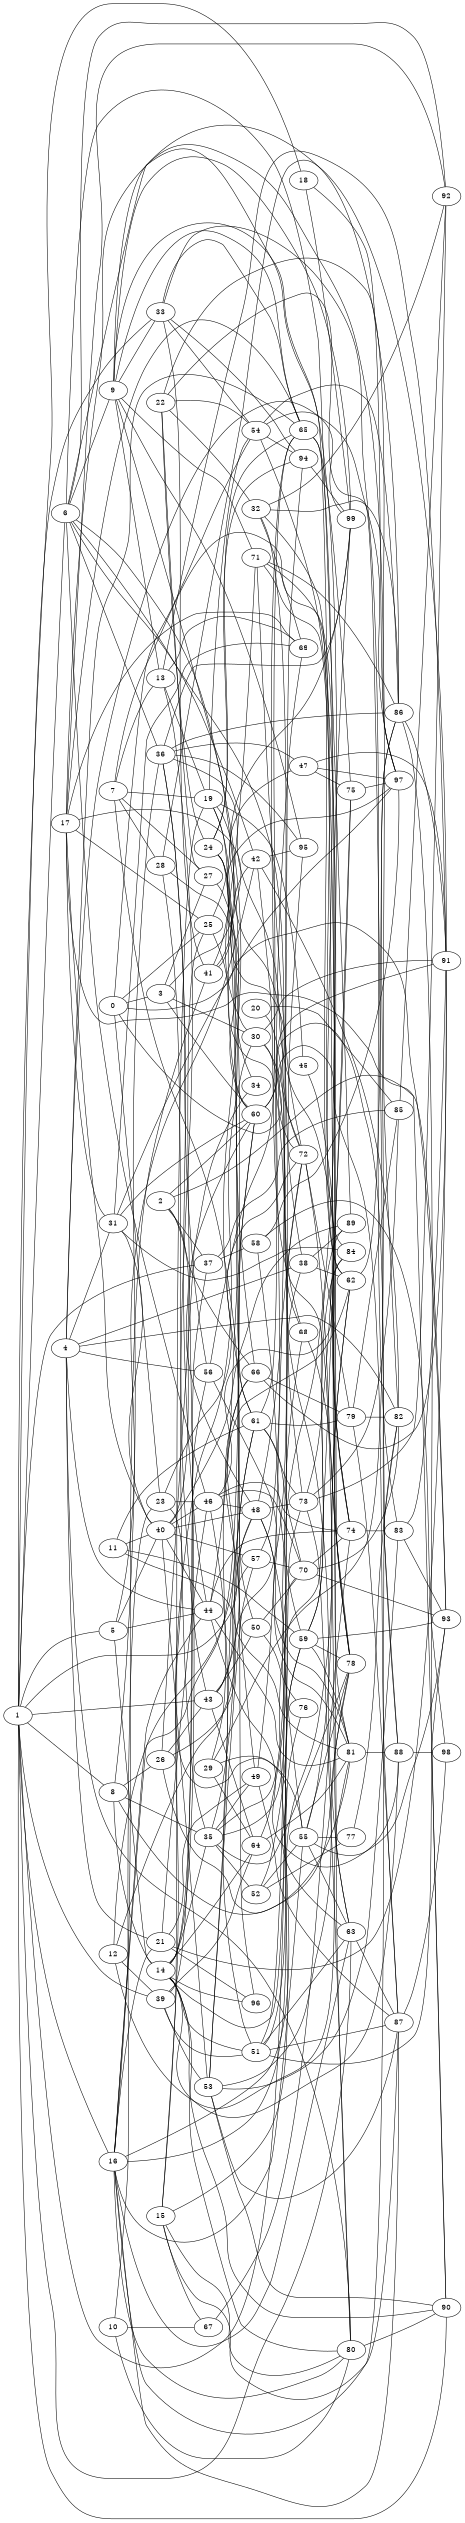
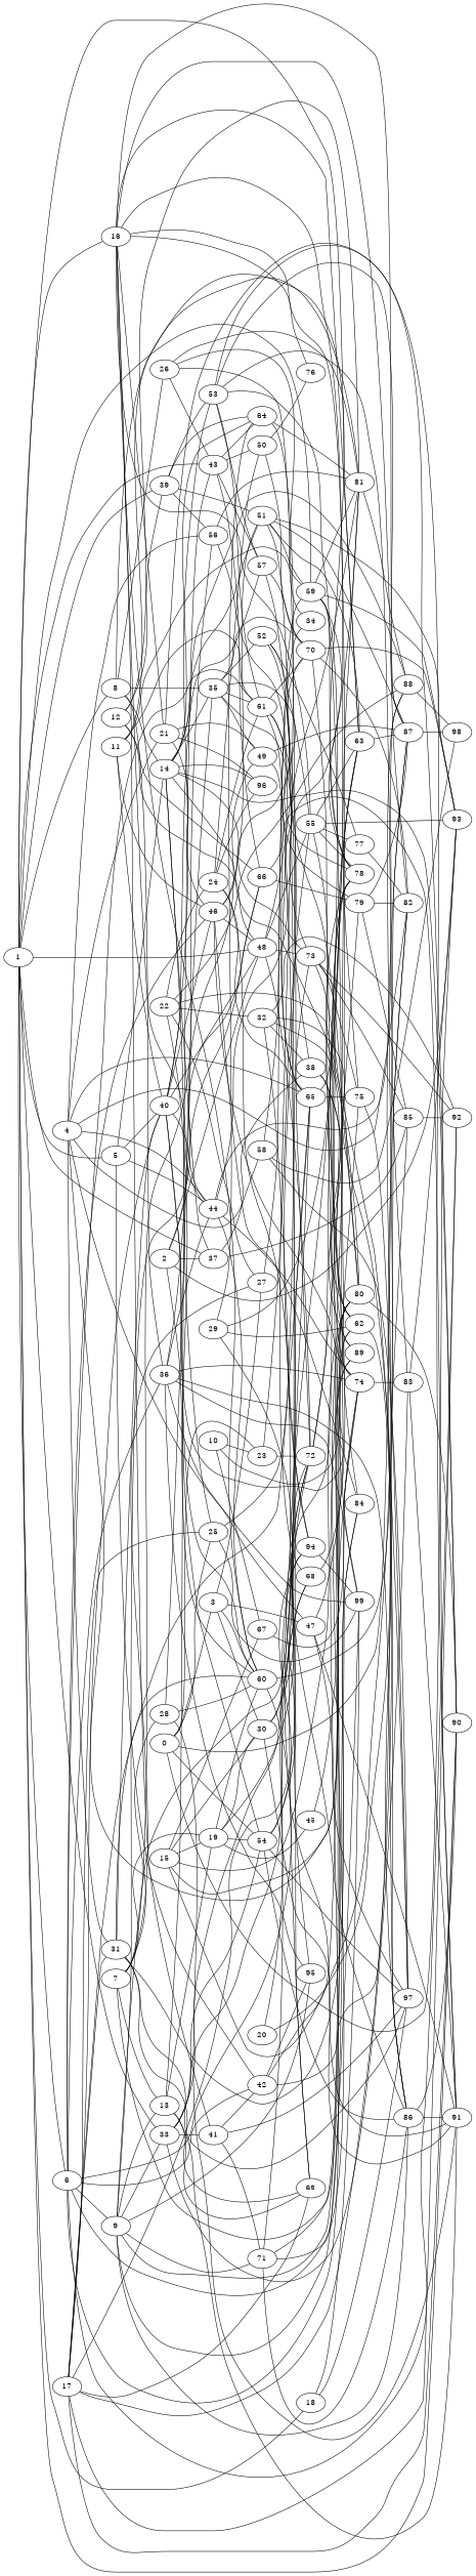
  strict graph {
    rankdir=LR
    edge [is_available=True prob=1.0]
    0
    3
    23
    25
    54
    87
    93
    60
    27
    30
    47
    46
    55
    72
    99
    73
    78
    86
    97
    94
    98
    1
    5
    6
    8
    16
    18
    33
    37
    39
    43
    48
    59
    63
    90
    44
    14
    40
    42
    80
    9
    36
    61
    68
    89
    92
    26
    35
    21
    82
    41
    75
    76
    65
    83
    85
    58
    56
    51
    64
    53
    66
    50
    57
    81
    84
    2
    91
    88
    79
    34
    4
    31
    38
    49
    96
    69
    62
    74
    95
    13
    71
    70
    7
    19
    28
    45
    52
    10
    67
    11
    12
    15
    77
    17
    20
    22
    24
    32
    29
    0 -- 3
    0 -- 23
    0 -- 25 [prob=0.703533229161]
    0 -- 54 [prob=0.103404920814]
    0 -- 87 [prob=0.450209398946]
    0 -- 93 [prob=0.263504770078]
    3 -- 60 [prob=0.293942735539]
    3 -- 27
    3 -- 30
    3 -- 47
-   23 -- 46 [prob=0.516105100331]
+   11 -- 46 [prob=0.516105100331]
    23 -- 55 [prob=0.161072976923]
    23 -- 72 [prob=0.270238228949]
    25 -- 99 [prob=0.733527697838]
    25 -- 73 [prob=0.77820633719]
    54 -- 78 [prob=0.177770195163]
    54 -- 86 [prob=0.536114287376]
    54 -- 97 [prob=0.560927285621]
    54 -- 94 [prob=0.388527017165]
    87 -- 98 [prob=0.3598017266]
    60 -- 91 [prob=0.650038941095]
    60 -- 88
    27 -- 34 [prob=0.404043314688]
    30 -- 72 [prob=0.970123252539]
    30 -- 63
    30 -- 91 [prob=0.849178534809]
    47 -- 97 [prob=0.169135733886]
    47 -- 75 [prob=0.998867646933]
    47 -- 91
    46 -- 48 [prob=0.342410045271]
    46 -- 51 [prob=0.766855178574]
    46 -- 84 [prob=0.468229833653]
    46 -- 74 [prob=0.587462220867]
    46 -- 70 [prob=0.0984753664559]
    55 -- 93
    55 -- 78 [prob=0.893268214221]
    55 -- 63 [prob=0.562751849341]
    55 -- 62
    55 -- 77 [prob=0.73286020755]
    72 -- 78 [prob=0.547490690439]
    72 -- 79 [prob=0.40527672013]
    73 -- 80 [prob=0.290819213916]
    73 -- 92
    73 -- 75 [prob=0.325076899372]
    73 -- 85
    86 -- 90 [prob=0.848024679153]
    86 -- 91 [prob=0.492452503827]
    94 -- 99 [prob=0.363526483359]
    1 -- 5
    1 -- 6 [prob=0.29050645385]
    1 -- 8 [prob=0.0475054258035]
    1 -- 16
    1 -- 18 [prob=0.302661225393]
    1 -- 33 [prob=0.80784472906]
    1 -- 37 [prob=0.0483812815569]
    1 -- 39 [prob=0.0345647801882]
    1 -- 43
    1 -- 48 [prob=0.925348639955]
    1 -- 59 [prob=0.75145173398]
    1 -- 63 [prob=0.747361793057]
    1 -- 90 [prob=0.966122828307]
    5 -- 44 [prob=0.102118069186]
    5 -- 14 [prob=0.389306152137]
    5 -- 40
    5 -- 42 [prob=0.521363904463]
    6 -- 46 [prob=0.955072170754]
    6 -- 42 [prob=0.969130589404]
    6 -- 80 [prob=0.884345933167]
    6 -- 9 [prob=0.0122197720702]
    6 -- 36
    6 -- 61 [prob=0.382314440156]
    6 -- 68 [prob=0.965909445618]
    6 -- 89 [prob=0.137492768934]
    6 -- 92 [prob=0.905262087153]
    8 -- 78 [prob=0.452714623975]
    8 -- 14 [prob=0.41008442334]
    8 -- 36
    8 -- 26 [prob=0.880570479785]
    8 -- 35 [prob=0.476248493991]
    16 -- 87 [prob=0.272218800894]
    16 -- 60
    16 -- 55
    16 -- 63 [prob=0.760518209872]
    16 -- 44
    16 -- 80 [prob=0.389741742604]
    16 -- 21 [prob=0.0266928777102]
    16 -- 82 [prob=0.212082515314]
    16 -- 41 [prob=0.773268071682]
    16 -- 75 [prob=0.60344368582]
    16 -- 76 [prob=0.136620259389]
    18 -- 99
    18 -- 97 [prob=0.411092761214]
    33 -- 54 [prob=0.0268859569807]
    33 -- 94 [prob=0.844583570975]
    33 -- 41 [prob=0.820186819728]
    33 -- 65 [prob=0.961718207715]
    33 -- 83 [prob=0.93596067079]
    37 -- 85
    37 -- 58 [prob=0.452163212435]
    39 -- 56 [prob=0.0243305583668]
    39 -- 51 [prob=0.380894180031]
    39 -- 64 [prob=0.614898493807]
    39 -- 53
    43 -- 64 [prob=0.167262274741]
    43 -- 66 [prob=0.392418575691]
    43 -- 50 [prob=0.270102639099]
    43 -- 57
    48 -- 55 [prob=0.704616465299]
    48 -- 72
    48 -- 73 [prob=0.171901935828]
    48 -- 81 [prob=0.355882771273]
    59 -- 93 [prob=0.726544710377]
    59 -- 78
    59 -- 89 [prob=0.86632149572]
    59 -- 81 [prob=0.876650644325]
    59 -- 84
    63 -- 87 [prob=0.19335222629]
    44 -- 60 [prob=0.0766400872307]
    44 -- 81 [prob=0.0917777844034]
    44 -- 88 [prob=0.426637435428]
    44 -- 74 [prob=0.737763169539]
    14 -- 25 [prob=0.141382106643]
    14 -- 73
    14 -- 37 [prob=0.805657388909]
    14 -- 90
    14 -- 80 [prob=0.85933399398]
    14 -- 35
    14 -- 51
    14 -- 64
    14 -- 88 [prob=0.366163839345]
    14 -- 96
    40 -- 60
    40 -- 46
    40 -- 48 [prob=0.96254900958]
    40 -- 44 [prob=0.0537278644267]
    40 -- 89
    40 -- 53 [prob=0.415458433415]
    40 -- 57 [prob=0.971219778226]
    42 -- 63 [prob=0.0451062682494]
    42 -- 82 [prob=0.883027507436]
    42 -- 95 [prob=0.963045254904]
    80 -- 90 [prob=0.354309663843]
    9 -- 99 [prob=0.925658229424]
    9 -- 86 [prob=0.973513986274]
    9 -- 33 [prob=0.213493600309]
    9 -- 65
    9 -- 66
    9 -- 74 [prob=0.335339612369]
    9 -- 95
    9 -- 13 [prob=0.392236810986]
    9 -- 71 [prob=0.00136201863445]
    36 -- 47 [prob=0.166499235892]
    36 -- 99 [prob=0.768920357624]
    36 -- 86 [prob=0.220155982253]
    36 -- 44 [prob=0.400143188946]
    36 -- 56 [prob=0.852496025932]
    36 -- 74 [prob=0.653531096156]
    36 -- 95 [prob=0.231673134441]
    61 -- 73
    61 -- 65 [prob=0.0453760892543]
    61 -- 79 [prob=0.797338151767]
    61 -- 70 [prob=0.134377201145]
    68 -- 78 [prob=0.396905774662]
    26 -- 72 [prob=0.402873945176]
    26 -- 43 [prob=0.582240477959]
    26 -- 81 [prob=0.272586593336]
    26 -- 34 [prob=0.727054857226]
    35 -- 78
    35 -- 61 [prob=0.511341637265]
    35 -- 38 [prob=0.519074674852]
    35 -- 49 [prob=0.705597868023]
    35 -- 70 [prob=0.151955639903]
    35 -- 52 [prob=0.0873801641877]
    21 -- 46
    21 -- 91 [prob=0.325331885171]
    21 -- 49 [prob=0.72591781841]
    21 -- 96 [prob=0.95649550297]
    41 -- 97 [prob=0.300196385485]
    41 -- 42 [prob=0.262802247959]
    41 -- 71
    75 -- 97
    65 -- 75
    65 -- 81
    83 -- 93
    83 -- 91 [prob=0.752106343101]
    85 -- 92 [prob=0.216187356434]
    58 -- 97
    58 -- 98 [prob=0.729644011916]
    58 -- 59 [prob=0.716349693861]
    56 -- 65 [prob=0.00414402221216]
    56 -- 81
    51 -- 87 [prob=0.988319018854]
    51 -- 93
    51 -- 59 [prob=0.712037023692]
    51 -- 63
    51 -- 95 [prob=0.51939819288]
    64 -- 68 [prob=0.925347820071]
    64 -- 81
    53 -- 87 [prob=0.330850048274]
    53 -- 78 [prob=0.651982998224]
    53 -- 90
    53 -- 61 [prob=0.220277595001]
    53 -- 83 [prob=0.00302903083694]
    53 -- 57 [prob=0.0529895938391]
    66 -- 91 [prob=0.796289822512]
    66 -- 79 [prob=0.228263300521]
    50 -- 76 [prob=0.432845815318]
    50 -- 70 [prob=0.161772558879]
    57 -- 94 [prob=0.0912976127018]
    57 -- 70 [prob=0.462983599668]
    81 -- 88
    2 -- 93 [prob=0.712109679046]
    2 -- 60 [prob=0.386162837272]
    2 -- 37
    2 -- 48 [prob=0.896860651972]
    2 -- 66 [prob=0.404639090877]
    88 -- 98 [prob=0.129168360455]
    79 -- 87
    79 -- 82
    79 -- 85 [prob=0.666324638621]
    4 -- 99 [prob=0.957325604019]
    4 -- 44
    4 -- 80 [prob=0.441327898753]
    4 -- 21 [prob=0.965533309745]
    4 -- 82 [prob=0.87268958733]
    4 -- 65 [prob=0.667927980989]
    4 -- 56 [prob=0.429377445428]
    4 -- 31 [prob=0.788216621814]
    4 -- 38 [prob=0.706413253788]
    31 -- 60 [prob=0.896584950859]
    31 -- 97
    31 -- 40 [prob=0.455511420062]
    31 -- 84
    31 -- 69 [prob=0.376803727981]
    38 -- 89
    38 -- 62 [prob=0.34951981769]
    49 -- 87 [prob=0.739531256558]
    49 -- 69 [prob=0.446566917153]
    62 -- 86
    74 -- 83 [prob=0.795954887337]
    13 -- 43 [prob=0.629860096545]
    13 -- 91
    13 -- 69
    13 -- 19
    71 -- 72
    71 -- 78 [prob=0.54097440186]
    71 -- 86 [prob=0.599142171241]
    71 -- 84 [prob=0.639093684635]
    70 -- 93 [prob=0.280149989829]
    70 -- 82
    70 -- 74 [prob=0.936883594284]
    7 -- 27
    7 -- 49 [prob=0.17385757947]
    7 -- 62 [prob=0.928203031013]
    7 -- 13 [prob=0.87631139969]
    7 -- 19 [prob=0.978899297232]
    7 -- 28
    19 -- 54 [prob=0.637454486948]
    19 -- 60
    19 -- 30 [prob=0.884774784684]
    19 -- 72 [prob=0.898866111668]
    19 -- 45 [prob=0.74320035128]
    28 -- 60 [prob=0.852768545596]
    28 -- 35 [prob=0.898812688681]
    28 -- 91 [prob=0.532838026395]
    45 -- 74
    52 -- 55 [prob=0.875374863069]
    52 -- 99 [prob=0.722176196265]
    52 -- 77 [prob=0.190661070252]
    10 -- 23
    10 -- 80
    10 -- 67 [prob=0.539784325031]
    67 -- 74 [prob=0.618741158921]
    11 -- 59 [prob=0.189048562703]
    11 -- 40 [prob=0.324797825374]
    11 -- 61 [prob=0.834230824847]
    11 -- 81 [prob=0.830713264361]
    12 -- 39 [prob=0.350199278156]
    12 -- 48 [prob=0.606325937705]
    12 -- 66 [prob=0.70294771141]
    12 -- 81 [prob=0.297408432407]
    15 -- 87
    15 -- 30 [prob=0.111573606872]
    15 -- 80 [prob=0.883862641103]
    15 -- 62
    15 -- 19
    15 -- 67 [prob=0.398291727644]
    77 -- 82
    17 -- 25 [prob=0.0266794637477]
    17 -- 72 [prob=0.309116544153]
    17 -- 90 [prob=0.186532827428]
    17 -- 40 [prob=0.561602268889]
    17 -- 92
    17 -- 82
    17 -- 65 [prob=0.949734253943]
    17 -- 31 [prob=0.394064048497]
    17 -- 69 [prob=0.0904392804035]
    20 -- 68 [prob=0.566636426946]
    20 -- 85 [prob=0.0590174429163]
    22 -- 54 [prob=0.570344443289]
    22 -- 27 [prob=0.811807756389]
    22 -- 97 [prob=0.097704716003]
    22 -- 88 [prob=0.44286006238]
    22 -- 24 [prob=0.848128096581]
    22 -- 32 [prob=0.958384784185]
    24 -- 94
    24 -- 61 [prob=0.413158095901]
    24 -- 65 [prob=0.398615654149]
    24 -- 50 [prob=0.543444878807]
    24 -- 96 [prob=0.763581834914]
    32 -- 86
    32 -- 92 [prob=0.374076451867]
    32 -- 38
    32 -- 69
    32 -- 62 [prob=0.148408498131]
    29 -- 86
    29 -- 63 [prob=0.490738725202]
    29 -- 64
    29 -- 62 [prob=0.646996869823]
  }
